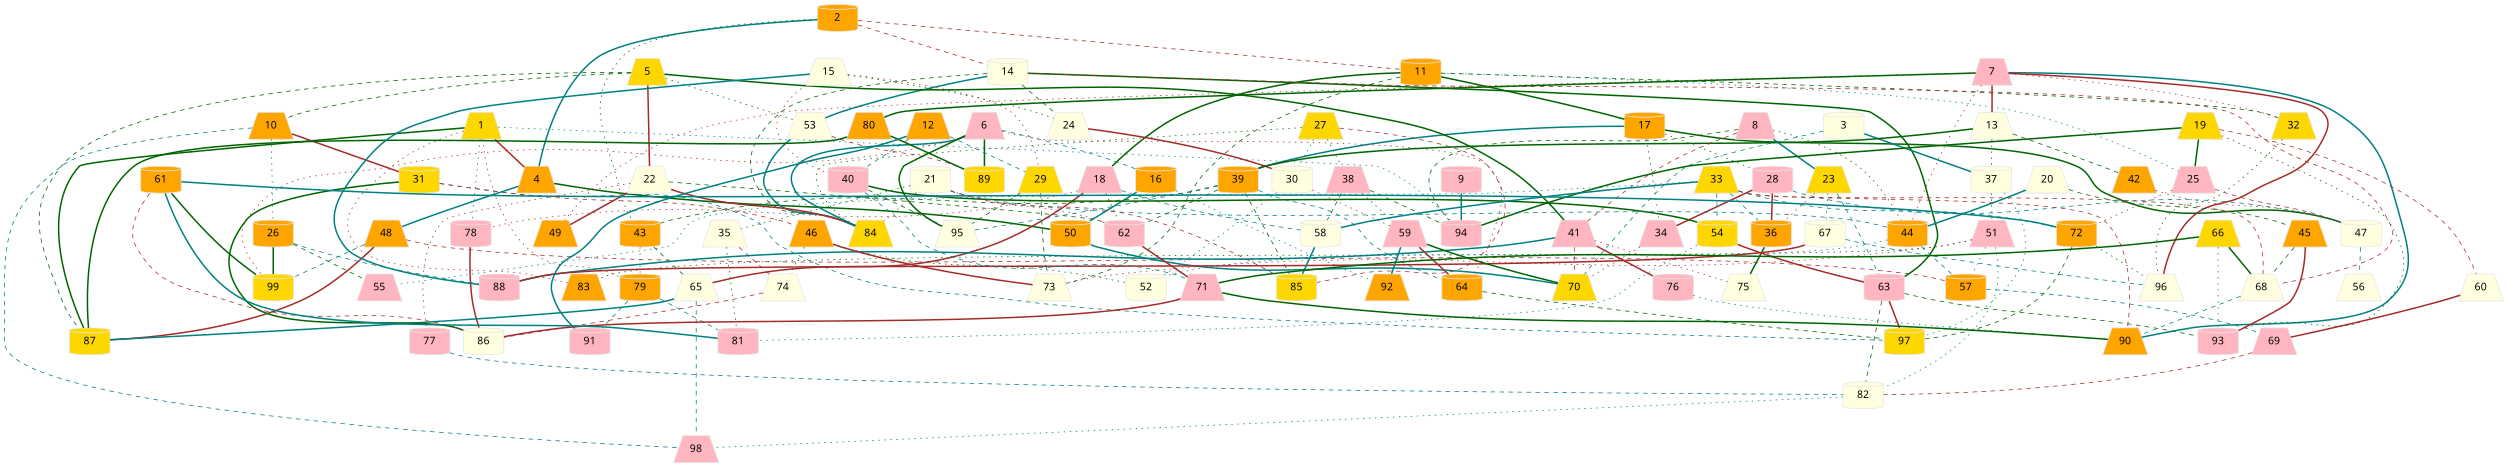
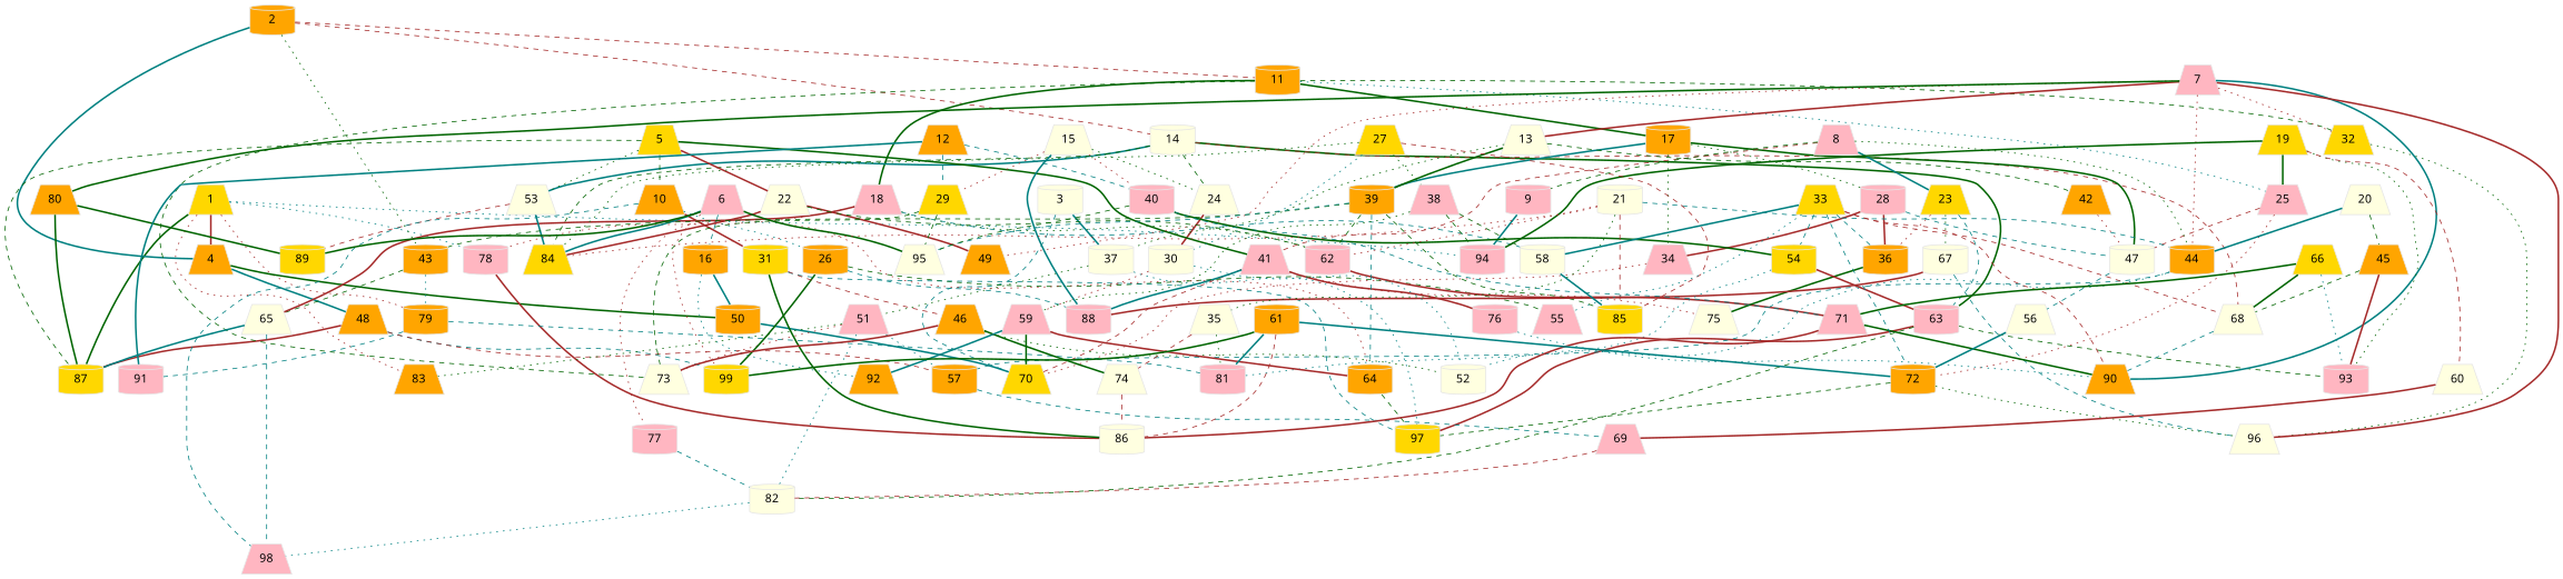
  graph {
    fontname="Noto Sans"
    node [color=gray90 fillcolor=orange fontname="Noto Sans" shape=trapezium style=filled]
    edge [color=darkgreen fontname="Noto Sans" style=bold]
    1 [fillcolor=gold]
    4
    78 [fillcolor=lightpink shape=cylinder]
    79 [shape=cylinder]
    83
    87 [fillcolor=gold shape=cylinder]
    94 [fillcolor=lightpink shape=cylinder]
    48
    50 [shape=cylinder]
    86 [fillcolor=lightyellow shape=cylinder]
    91 [fillcolor=lightpink shape=cylinder]
    81 [fillcolor=lightpink shape=cylinder]
    2 [shape=cylinder]
    11 [shape=cylinder]
    14 [fillcolor=lightyellow shape=cylinder]
    43 [shape=cylinder]
    32 [fillcolor=gold]
    17 [shape=cylinder]
    18 [fillcolor=lightpink]
    25 [fillcolor=lightpink]
    73 [fillcolor=lightyellow]
    53 [fillcolor=lightyellow]
    24 [fillcolor=lightyellow]
    63 [fillcolor=lightpink shape=cylinder]
    68 [fillcolor=lightyellow]
    84 [fillcolor=gold]
    65 [fillcolor=lightyellow]
    3 [fillcolor=lightyellow shape=cylinder]
    37 [fillcolor=lightyellow shape=cylinder]
    70 [fillcolor=gold]
    97 [fillcolor=gold shape=cylinder]
    51 [fillcolor=lightpink]
    99 [fillcolor=gold shape=cylinder]
    57 [shape=cylinder]
    5 [fillcolor=gold]
    10
    22 [fillcolor=lightyellow]
    41 [fillcolor=lightpink]
    26 [shape=cylinder]
    31 [fillcolor=gold shape=cylinder]
    98 [fillcolor=lightpink]
    49
    62 [fillcolor=lightpink shape=cylinder]
    77 [fillcolor=lightpink shape=cylinder]
    88 [fillcolor=lightpink shape=cylinder]
    75 [fillcolor=lightyellow]
    76 [fillcolor=lightpink shape=cylinder]
    89 [fillcolor=gold shape=cylinder]
    6 [fillcolor=lightpink]
    16 [shape=cylinder]
    64 [shape=cylinder]
    95 [fillcolor=lightyellow]
    92
    7 [fillcolor=lightpink]
    13 [fillcolor=lightyellow]
    44 [shape=cylinder]
    80
    90
    96 [fillcolor=lightyellow]
    39 [shape=cylinder]
    42
    52 [fillcolor=lightyellow shape=cylinder]
    8 [fillcolor=lightpink]
    9 [fillcolor=lightpink shape=cylinder]
    23 [fillcolor=gold]
    36 [shape=cylinder]
    67 [fillcolor=lightyellow shape=cylinder]
    55 [fillcolor=lightpink]
    46
    28 [fillcolor=lightpink shape=cylinder]
    34 [fillcolor=lightpink]
    47 [fillcolor=lightyellow shape=cylinder]
    58 [fillcolor=lightyellow shape=cylinder]
    72 [shape=cylinder]
    29 [fillcolor=gold]
    12
    40 [fillcolor=lightpink shape=cylinder]
    54 [fillcolor=gold shape=cylinder]
    71 [fillcolor=lightpink]
    85 [fillcolor=gold shape=cylinder]
    30 [fillcolor=lightyellow shape=cylinder]
    93 [fillcolor=lightpink shape=cylinder]
    82 [fillcolor=lightyellow shape=cylinder]
    15 [fillcolor=lightyellow]
    56 [fillcolor=lightyellow]
    19 [fillcolor=gold]
    60 [fillcolor=lightyellow]
    69 [fillcolor=lightpink]
    20 [fillcolor=lightyellow]
    45
    21 [fillcolor=lightyellow shape=cylinder]
    35 [fillcolor=lightyellow]
    74 [fillcolor=lightyellow]
    59 [fillcolor=lightpink]
    27 [fillcolor=gold]
    38 [fillcolor=lightpink]
    33 [fillcolor=gold]
    61 [shape=cylinder]
    66 [fillcolor=gold]
    1 -- 4 [color=brown]
    1 -- 78 [color=teal style=dotted]
    1 -- 79 [color=brown style=dotted]
    1 -- 83 [color=brown style=dotted]
    1 -- 87
    1 -- 94 [color=teal style=dotted]
    4 -- 48 [color=teal]
    4 -- 50
    78 -- 86 [color=brown]
    79 -- 91 [color=teal style=dashed]
    79 -- 81 [color=teal style=dashed]
    48 -- 87 [color=brown]
    48 -- 99 [color=teal style=dashed]
    48 -- 57 [color=brown style=dashed]
    50 -- 70 [color=teal]
    2 -- 4 [color=teal]
    2 -- 11 [color=brown style=dashed]
    2 -- 14 [color=brown style=dashed]
    2 -- 43 [style=dotted]
    11 -- 32 [style=dashed]
    11 -- 17
    11 -- 18
    11 -- 25 [color=teal style=dotted]
    11 -- 73 [style=dashed]
    14 -- 53 [color=teal]
    14 -- 24 [style=dashed]
    14 -- 63
    14 -- 68 [color=brown style=dashed]
    14 -- 84 [style=dashed]
    43 -- 79 [color=teal style=dotted]
    43 -- 65 [style=dashed]
    32 -- 96 [style=dotted]
    17 -- 39 [color=teal]
    17 -- 28 [style=dotted]
    17 -- 34 [style=dotted]
    17 -- 47
    18 -- 78 [color=brown style=dotted]
    18 -- 65 [color=brown]
    18 -- 62 [style=dotted]
    18 -- 58 [color=teal style=dashed]
    25 -- 47 [color=brown style=dashed]
    25 -- 72 [color=brown style=dotted]
    53 -- 84 [color=teal]
    53 -- 89 [color=brown style=dashed]
    24 -- 30 [color=brown]
    63 -- 97 [color=brown]
    63 -- 93 [style=dashed]
    63 -- 82 [style=dashed]
    68 -- 90 [color=teal style=dashed]
    65 -- 87 [color=teal]
    65 -- 98 [color=teal style=dashed]
    3 -- 37 [color=teal]
    3 -- 70 [color=teal style=dashed]
    37 -- 97 [color=teal style=dotted]
    37 -- 51 [style=dotted]
    51 -- 83 [style=dotted]
    51 -- 73 [color=brown style=dotted]
    51 -- 57 [color=teal style=dotted]
    51 -- 82 [color=teal style=dotted]
    57 -- 69 [color=teal style=dashed]
    5 -- 87 [style=dashed]
    5 -- 53 [style=dotted]
    5 -- 10 [style=dashed]
    5 -- 22 [color=brown]
    5 -- 41
    10 -- 26 [color=teal style=dotted]
    10 -- 31 [color=brown]
    10 -- 98 [color=teal style=dashed]
    22 -- 84 [color=brown]
    22 -- 49 [color=brown]
    22 -- 62 [style=dashed]
    22 -- 77 [color=brown style=dotted]
    41 -- 70 [color=brown style=dashed]
    41 -- 88 [color=teal]
    41 -- 75 [color=brown style=dotted]
    41 -- 76 [color=brown]
    26 -- 99
    26 -- 88 [color=teal style=dashed]
    26 -- 55 [style=dashed]
    31 -- 86
    31 -- 97 [color=teal style=dashed]
    31 -- 46 [color=brown style=dashed]
    62 -- 71 [color=brown]
    77 -- 82 [color=teal style=dashed]
    76 -- 90 [color=teal style=dotted]
    6 -- 84 [color=teal]
    6 -- 99 [color=brown style=dotted]
    6 -- 89
    6 -- 16 [color=teal style=dashed]
    6 -- 64 [color=brown style=dotted]
    6 -- 95
    16 -- 50 [color=teal]
    16 -- 92 [color=teal style=dotted]
    64 -- 97 [style=dashed]
    7 -- 32 [color=brown style=dotted]
    7 -- 49 [color=brown style=dotted]
    7 -- 13 [color=brown]
    7 -- 44 [color=brown style=dotted]
    7 -- 80
    7 -- 90 [color=teal]
    7 -- 96 [color=brown]
    13 -- 37 [style=dotted]
    13 -- 39
    13 -- 42 [style=dashed]
    44 -- 57 [color=teal style=dashed]
    44 -- 52 [color=teal style=dotted]
    80 -- 87
    80 -- 89
    39 -- 43 [style=dashed]
    39 -- 62 [style=dashed]
    39 -- 64 [color=teal style=dashed]
    39 -- 95 [color=teal style=dashed]
    39 -- 85 [style=dashed]
    42 -- 47 [color=brown style=dotted]
    8 -- 41 [color=brown style=dashed]
    8 -- 44 [style=dotted]
-   8 -- 94 [style=dashed]
+   8 -- 9 [style=dashed]
    8 -- 23 [color=teal]
    9 -- 94 [color=teal]
    23 -- 63 [color=teal style=dashed]
    23 -- 36 [color=brown style=dotted]
    23 -- 67 [style=dotted]
    36 -- 75
    67 -- 88 [color=brown]
    67 -- 96 [color=teal style=dashed]
    46 -- 73 [color=brown]
    46 -- 52 [style=dotted]
-   46 -- 74 [style=dotted]
+   46 -- 74
    28 -- 36 [color=brown]
    28 -- 34 [color=brown]
    28 -- 47 [color=teal style=dashed]
    34 -- 70 [color=brown style=dotted]
    47 -- 56 [color=teal style=dashed]
    58 -- 85 [color=teal]
    72 -- 97 [style=dashed]
    72 -- 96 [style=dotted]
    29 -- 73 [style=dashed]
    29 -- 95 [style=dashed]
    12 -- 91 [color=teal]
    12 -- 29 [color=teal style=dashed]
    12 -- 40 [color=teal style=dashed]
    40 -- 95 [style=dashed]
    40 -- 54
    40 -- 71 [color=teal style=dashed]
    54 -- 81 [color=teal style=dotted]
    54 -- 63 [color=brown]
    71 -- 86 [color=brown]
    71 -- 90
    30 -- 52 [color=teal style=dotted]
    30 -- 59 [color=brown style=dotted]
    82 -- 98 [color=teal style=dotted]
    15 -- 24 [style=dotted]
    15 -- 88 [color=teal]
    15 -- 29 [color=brown style=dotted]
    15 -- 40 [color=brown style=dotted]
+   56 -- 72 [color=teal]
    19 -- 94
    19 -- 25
    19 -- 93 [style=dotted]
    19 -- 60 [color=brown style=dashed]
    60 -- 69 [color=brown]
    69 -- 82 [color=brown style=dashed]
    20 -- 44 [color=teal]
    20 -- 45 [style=dashed]
    45 -- 68 [style=dashed]
    45 -- 93 [color=brown]
    21 -- 84 [color=brown style=dotted]
    21 -- 62 [color=brown style=dotted]
    21 -- 44 [color=teal style=dashed]
    21 -- 85 [color=brown style=dashed]
    21 -- 35 [style=dotted]
    35 -- 81 [style=dotted]
    35 -- 74 [color=brown style=dashed]
    74 -- 86 [color=brown style=dashed]
    59 -- 70
    59 -- 64 [color=brown]
    59 -- 92 [color=teal]
    27 -- 84 [style=dotted]
    27 -- 85 [color=brown style=dashed]
    27 -- 30 [color=teal style=dotted]
    27 -- 38 [style=dotted]
    38 -- 94 [style=dashed]
    38 -- 58 [style=dashed]
    38 -- 59 [style=dotted]
    33 -- 68 [color=brown style=dashed]
    33 -- 90 [color=brown style=dashed]
    33 -- 36 [color=teal style=dashed]
    33 -- 55 [color=teal style=dotted]
    33 -- 58 [color=teal]
    33 -- 72 [color=teal style=dashed]
    33 -- 54 [color=teal style=dashed]
    61 -- 86 [color=brown style=dashed]
    61 -- 81 [color=teal]
    61 -- 99
    61 -- 72 [color=teal]
    66 -- 68
    66 -- 71
    66 -- 93 [color=teal style=dotted]
  }
